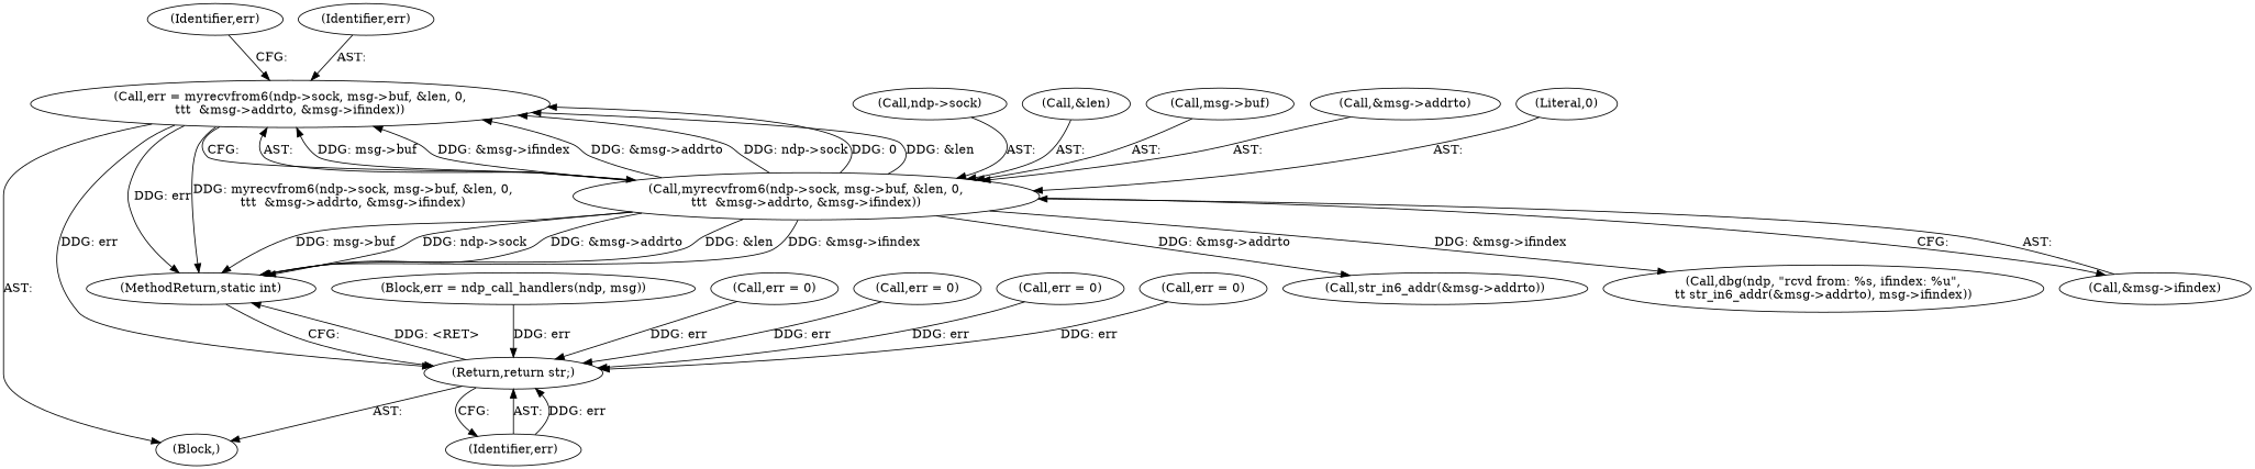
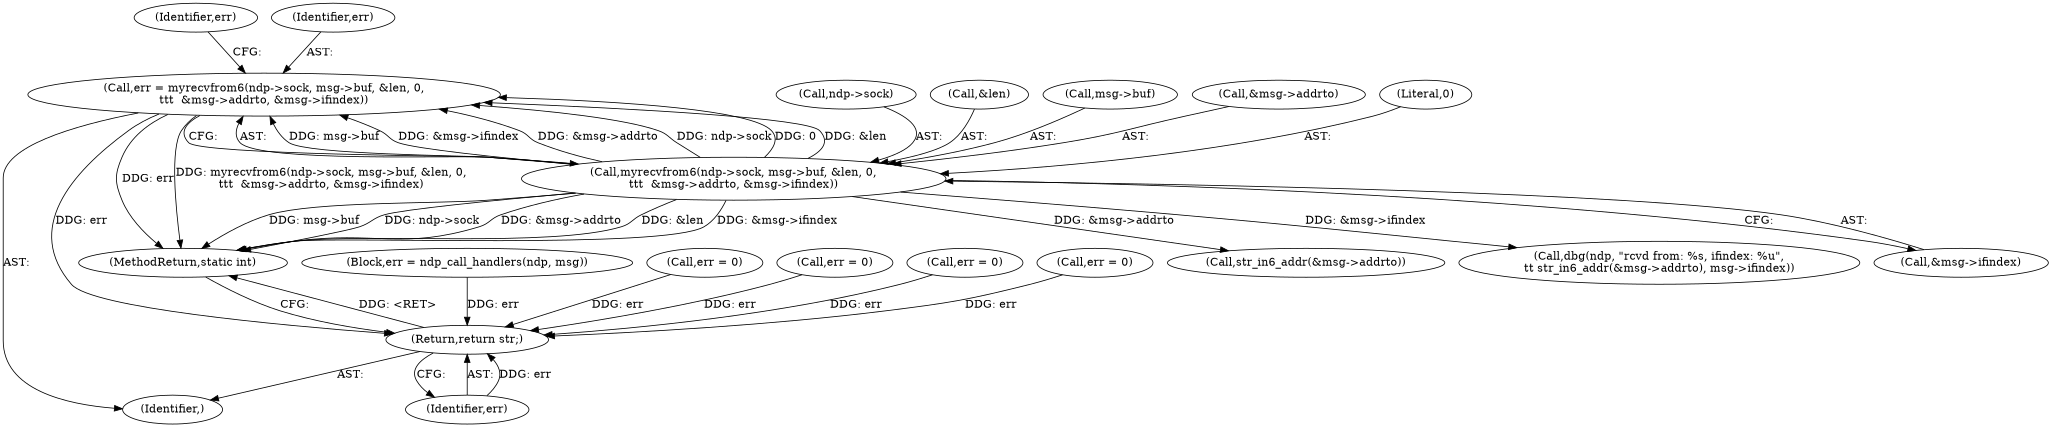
  digraph {
    n1 [label="(Call,err = myrecvfrom6(ndp->sock, msg->buf, &len, 0,\n\t\t\t  &msg->addrto, &msg->ifindex))"]
    n2 [label="(Call,myrecvfrom6(ndp->sock, msg->buf, &len, 0,\n\t\t\t  &msg->addrto, &msg->ifindex))"]
    n3 [label="(Return,return str;)"]
    n4 [label="(MethodReturn,static int)"]
-   n5 [label="(Block,)"]
+   n5 [label="(Identifier,)"]
    n6 [label="(Call,str_in6_addr(&msg->addrto))"]
    n7 [label="(Call,dbg(ndp, \"rcvd from: %s, ifindex: %u\",\n\t\t str_in6_addr(&msg->addrto), msg->ifindex))"]
    n8 [label="(Call,&msg->ifindex)"]
    n9 [label="(Identifier,err)"]
    n10 [label="(Block,err = ndp_call_handlers(ndp, msg))"]
    n11 [label="(Identifier,err)"]
    n12 [label="(Call,ndp->sock)"]
    n13 [label="(Call,&len)"]
    n14 [label="(Call,err = 0)"]
    n15 [label="(Call,msg->buf)"]
    n16 [label="(Identifier,err)"]
    n17 [label="(Call,err = 0)"]
    n18 [label="(Call,&msg->addrto)"]
    n19 [label="(Call,err = 0)"]
    n20 [label="(Call,err = 0)"]
    n21 [label="(Literal,0)"]
    n1 -> n2 [label="CFG: "]
    n1 -> n3 [label="DDG: err"]
    n1 -> n4 [label="DDG: err"]
    n1 -> n4 [label="DDG: myrecvfrom6(ndp->sock, msg->buf, &len, 0,\n\t\t\t  &msg->addrto, &msg->ifindex)"]
    n1 -> n5 [label="AST: "]
    n2 -> n1 [label="AST: "]
    n2 -> n1 [label="DDG: msg->buf"]
    n2 -> n1 [label="DDG: &msg->ifindex"]
    n2 -> n1 [label="DDG: &msg->addrto"]
    n2 -> n1 [label="DDG: ndp->sock"]
    n2 -> n1 [label="DDG: 0"]
    n2 -> n1 [label="DDG: &len"]
    n2 -> n4 [label="DDG: msg->buf"]
    n2 -> n4 [label="DDG: ndp->sock"]
    n2 -> n4 [label="DDG: &msg->addrto"]
    n2 -> n4 [label="DDG: &len"]
    n2 -> n4 [label="DDG: &msg->ifindex"]
    n2 -> n6 [label="DDG: &msg->addrto"]
    n2 -> n7 [label="DDG: &msg->ifindex"]
    n2 -> n8 [label="CFG: "]
    n3 -> n4 [label="DDG: <RET>"]
    n3 -> n5 [label="AST: "]
    n3 -> n9 [label="CFG: "]
    n4 -> n3 [label="CFG: "]
    n8 -> n2 [label="AST: "]
    n9 -> n3 [label="AST: "]
    n9 -> n3 [label="DDG: err"]
    n10 -> n3 [label="DDG: err"]
    n11 -> n1 [label="CFG: "]
    n12 -> n2 [label="AST: "]
    n13 -> n2 [label="AST: "]
    n14 -> n3 [label="DDG: err"]
    n15 -> n2 [label="AST: "]
    n16 -> n1 [label="AST: "]
    n17 -> n3 [label="DDG: err"]
    n18 -> n2 [label="AST: "]
    n19 -> n3 [label="DDG: err"]
    n20 -> n3 [label="DDG: err"]
    n21 -> n2 [label="AST: "]
  }
